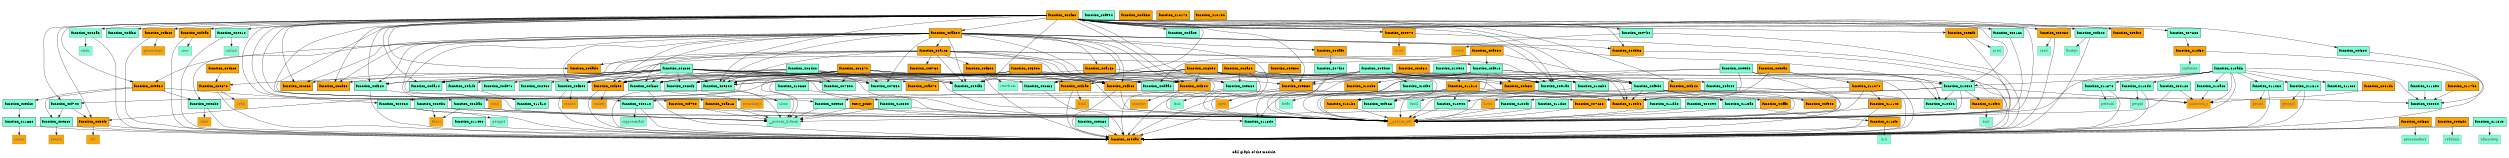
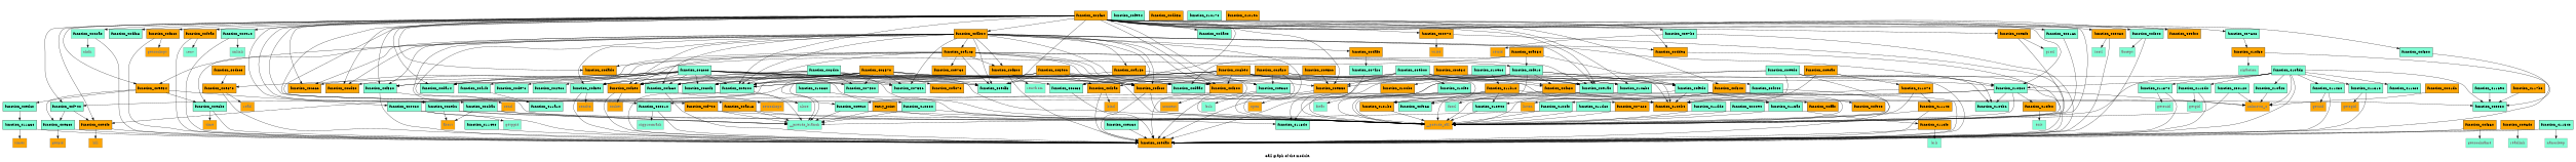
  digraph {
    label="Call graph of the module."
    node [fillcolor=aquamarine shape=record style=filled]
    n1 [fillcolor=orange label="{function_40cc6c}"]
    n2 [label="{function_40f9d0}"]
    n3 [fillcolor=orange label="{function_4101b8}"]
    n4 [fillcolor=orange label="{function_4109b4}"]
    n5 [fillcolor=orange label="{function_40fff0}"]
    n6 [label="{function_4115a0}"]
    n7 [color=gray50 fillcolor=orange fontcolor=gray50 label="{__pseudo_call}"]
    n8 [fillcolor=orange label="{function_411cf0}"]
    n9 [fillcolor=orange label="{function_40cd50}"]
    n10 [label="{function_40de7c}"]
    n11 [label="{function_40df28}"]
    n12 [label="{function_40e1a0}"]
    n13 [color=gray50 fillcolor=orange fontcolor=gray50 label="{unknown_0}"]
    n14 [color=gray50 fontcolor=gray50 label="{fcntl}"]
    n15 [label="{function_40e230}"]
    n16 [fillcolor=orange label="{function_40eda0}"]
    n17 [label="{function_40eec0}"]
    n18 [label="{function_4118d0}"]
    n19 [color=gray50 fontcolor=gray50 label="{__pseudo_branch}"]
    n20 [color=gray50 label="{function_40e2a0}"]
    n21 [color=gray50 fontcolor=gray50 label="{chdir}"]
    n22 [label="{function_40e300}"]
    n23 [color=gray50 fontcolor=gray50 label="{close}"]
    n24 [label="{function_40e360}"]
    n25 [color=gray50 fontcolor=gray50 label="{fork}"]
    n26 [label="{function_40f1f0}"]
    n27 [label="{function_411a10}"]
    n28 [fillcolor=orange label="{function_40f360}"]
    n29 [color=gray50 fontcolor=gray50 label="{getsockname}"]
    n30 [fillcolor=orange label="{function_40e5f0}"]
    n31 [color=gray50 fontcolor=gray50 label="{prctl}"]
    n32 [fillcolor=orange label="{function_40f3c0}"]
    n33 [color=gray50 fillcolor=orange fontcolor=gray50 label="{getsockopt}"]
    n34 [fillcolor=orange label="{function_40e670}"]
    n35 [color=gray50 fillcolor=orange fontcolor=gray50 label="{read}"]
    n36 [label="{function_40f440}"]
    n37 [color=gray50 fillcolor=orange fontcolor=gray50 label="{listen}"]
    n38 [fillcolor=orange label="{function_40e6d0}"]
    n39 [color=gray50 fontcolor=gray50 label="{readlink}"]
    n40 [fillcolor=orange label="{function_40f4a0}"]
    n41 [color=gray50 fontcolor=gray50 label="{recv}"]
    n42 [fillcolor=orange label="{function_40e730}"]
    n43 [fillcolor=orange label="{function_40f500}"]
    n44 [color=gray50 fontcolor=gray50 label="{recvfrom}"]
    n45 [label="{function_40e7b0}"]
    n46 [color=gray50 fillcolor=orange fontcolor=gray50 label="{setsid}"]
    n47 [label="{function_40f580}"]
    n48 [color=gray50 fillcolor=orange fontcolor=gray50 label="{send}"]
    n49 [label="{function_40e810}"]
    n50 [color=gray50 fontcolor=gray50 label="{sigprocmask}"]
    n51 [label="{function_40f5e0}"]
    n52 [color=gray50 fillcolor=orange fontcolor=gray50 label="{sendto}"]
    n53 [label="{function_40e8b0}"]
    n54 [color=gray50 fillcolor=orange fontcolor=gray50 label="{time}"]
    n55 [label="{function_40e910}"]
    n56 [color=gray50 fontcolor=gray50 label="{unlink}"]
    n57 [fillcolor=orange label="{function_40e970}"]
    n58 [color=gray50 fillcolor=orange fontcolor=gray50 label="{write}"]
    n59 [label="{function_40f660}"]
    n60 [color=gray50 fillcolor=orange fontcolor=gray50 label="{setsockopt}"]
    n61 [label="{function_40e9d0}"]
    n62 [fillcolor=orange label="{function_40fc80}"]
    n63 [label="{function_4109bc}"]
    n64 [label="{function_40f994}"]
    n65 [fillcolor=orange label="{function_40f6e0}"]
    n66 [color=gray50 fillcolor=orange fontcolor=gray50 label="{socket}"]
    n67 [label="{function_40eb00}"]
    n68 [fillcolor=orange label="{function_40e550}"]
    n69 [fillcolor=orange label="{function_40fbc0}"]
    n70 [label="{function_410fe0}"]
    n71 [color=gray50 fillcolor=orange fontcolor=gray50 label="{open}"]
    n72 [label="{function_40ee30}"]
    n73 [color=gray50 fontcolor=gray50 label="{fstat}"]
    n74 [label="{function_40f740}"]
    n75 [label="{function_40e3c0}"]
    n76 [fillcolor=orange label="{function_40e4f0}"]
    n77 [color=gray50 fillcolor=orange fontcolor=gray50 label="{getpid}"]
    n78 [color=gray50 fillcolor=orange fontcolor=gray50 label="{kill}"]
    n79 [fillcolor=orange label="{function_40eca0}"]
    n80 [fillcolor=orange label="{function_411070}"]
    n81 [fillcolor=orange label="{function_411140}"]
    n82 [fillcolor=orange label="{function_40f790}"]
    n83 [fillcolor=orange label="{function_40f940}"]
    n84 [label="{function_40e420}"]
    n85 [color=gray50 fontcolor=gray50 label="{getppid}"]
    n86 [fillcolor=orange label="{function_40e480}"]
    n87 [color=gray50 fontcolor=gray50 label="{ioctl}"]
    n88 [fillcolor=orange label="{function_40ce34}"]
    n89 [label="{function_40daa4}"]
    n90 [label="{function_40da14}"]
    n91 [label="{function_40f968}"]
    n92 [label="{function_40da40}"]
    n93 [fillcolor=orange label="{function_40dad0}"]
    n94 [fillcolor=orange label="{function_40daf0}"]
    n95 [label="{function_407f2c}"]
    n96 [label="{function_40f240}"]
    n97 [color=gray50 fontcolor=gray50 label="{accept}"]
    n98 [fillcolor=orange label="{function_40db58}"]
    n99 [fillcolor=orange label="{function_40dcc0}"]
    n100 [label="{function_40edc0}"]
    n101 [label="{function_411630}"]
    n102 [color=gray50 fillcolor=orange fontcolor=gray50 label="{times}"]
    n103 [label="{function_40f800}"]
    n104 [fillcolor=orange label="{function_40f2a0}"]
    n105 [color=gray50 fillcolor=orange fontcolor=gray50 label="{bind}"]
    n106 [fillcolor=orange label="{function_40dd98}"]
    n107 [fillcolor=orange label="{function_40f300}"]
    n108 [color=gray50 fillcolor=orange fontcolor=gray50 label="{connect}"]
    n109 [label="{function_410330}"]
    n110 [label="{function_410350}"]
    n111 [label="{function_4105c0}"]
    n112 [label="{function_4108f0}"]
    n113 [fillcolor=orange label="{function_410f90}"]
    n114 [color=gray50 fontcolor=gray50 label="{exit}"]
    n115 [label="{function_4106b0}"]
    n116 [fillcolor=orange label="{function_411b10}"]
    n117 [label="{function_410e40}"]
    n118 [label="{function_40fe10}"]
    n119 [fillcolor=orange label="{function_4100b0}"]
-   n120 [fillcolor=orange label="{function_410170}"]
+   n120 [label="{function_410170}"]
    n121 [fillcolor=orange label="{function_41019c}"]
    n122 [color=gray50 fillcolor=orange fontcolor=gray50 label="{getegid}"]
    n123 [color=gray50 fontcolor=gray50 label="{geteuid}"]
    n124 [color=gray50 fontcolor=gray50 label="{getgid}"]
    n125 [color=gray50 fillcolor=orange fontcolor=gray50 label="{getuid}"]
    n126 [color=gray50 fontcolor=gray50 label="{nanosleep}"]
    n127 [color=gray50 fontcolor=gray50 label="{brk}"]
    n128 [color=gray50 fillcolor=orange fontcolor=gray50 label="{abort}"]
    n129 [label="{function_4109c4}"]
    n130 [label="{function_410a4c}"]
    n131 [label="{function_410ad8}"]
    n132 [label="{function_411310}"]
    n133 [label="{function_411370}"]
    n134 [label="{function_4113d0}"]
    n135 [label="{function_411430}"]
    n136 [label="{function_411cc0}"]
    n137 [fillcolor=orange label="{function_410f30}"]
    n138 [color=gray50 fontcolor=gray50 label="{sigaction}"]
    n139 [label="{function_411490}"]
    n140 [label="{function_411540}"]
    n141 [label="{function_411690}"]
    n142 [fillcolor=orange label="{function_4117b0}"]
    n143 [label="{function_411d60}"]
    n144 [label="{function_411dd0}"]
    n145 [fillcolor=orange label="{function_40e5cc}"]
    n146 [label="{function_400094}"]
    n147 [label="{function_400120}"]
    n148 [fillcolor=orange label="{function_4001dc}"]
    n149 [fillcolor=orange label="{entry_point}"]
    n150 [label="{function_4029cc}"]
    n151 [fillcolor=orange label="{function_402a20}"]
    n152 [label="{function_402bac}"]
    n153 [label="{function_402ebc}"]
    n154 [label="{function_4030f8}"]
    n155 [label="{function_40316c}"]
    n156 [fillcolor=orange label="{function_403570}"]
    n157 [label="{function_407500}"]
    n158 [label="{function_40755c}"]
    n159 [label="{function_409df8}"]
    n160 [fillcolor=orange label="{function_40a070}"]
    n161 [label="{function_403d4c}"]
    n162 [fillcolor=orange label="{function_405e0c}"]
    n163 [label="{function_406cc0}"]
    n164 [label="{function_40cc38}"]
    n165 [fillcolor=orange label="{function_40f840}"]
    n166 [label="{function_407608}"]
    n167 [fillcolor=orange label="{function_407628}"]
    n168 [fillcolor=orange label="{function_408be4}"]
    n169 [fillcolor=orange label="{function_408f60}"]
    n170 [fillcolor=orange label="{function_409e54}"]
    n171 [fillcolor=orange label="{function_409f00}"]
    n172 [fillcolor=orange label="{function_40a818}"]
    n173 [fillcolor=orange label="{function_40ab54}"]
    n174 [fillcolor=orange label="{function_40a15c}"]
    n175 [fillcolor=orange label="{function_40a1c8}"]
    n176 [fillcolor=orange label="{function_40a954}"]
    n2 -> n3
    n2 -> n4
    n2 -> n5
    n2 -> n6
    n2 -> n7
    n3 -> n7
    n6 -> n7
    n6 -> n8
    n8 -> n16
    n8 -> n127
    n12 -> n7
    n12 -> n13
    n12 -> n14
    n15 -> n16
    n17 -> n18
    n17 -> n19
    n20 -> n16
    n20 -> n21
    n22 -> n16
    n22 -> n23
    n24 -> n16
    n24 -> n25
    n26 -> n27
    n28 -> n16
    n28 -> n29
    n30 -> n7
    n30 -> n31
    n32 -> n16
    n32 -> n33
    n34 -> n16
    n34 -> n35
    n36 -> n16
    n36 -> n37
    n38 -> n16
    n38 -> n39
    n40 -> n16
    n40 -> n41
    n43 -> n16
    n43 -> n44
    n45 -> n16
    n45 -> n46
    n47 -> n16
    n47 -> n48
    n49 -> n16
    n49 -> n50
    n51 -> n16
    n51 -> n52
    n53 -> n16
    n53 -> n54
    n55 -> n16
    n55 -> n56
    n57 -> n16
    n57 -> n58
    n59 -> n16
    n59 -> n60
    n61 -> n4
    n61 -> n7
    n61 -> n16
    n61 -> n22
    n61 -> n62
    n61 -> n63
    n62 -> n3
    n62 -> n4
    n62 -> n6
    n62 -> n7
    n65 -> n16
    n65 -> n66
    n67 -> n2
    n67 -> n4
    n67 -> n12
    n67 -> n16
    n67 -> n22
    n67 -> n62
    n67 -> n68
    n67 -> n69
    n67 -> n70
    n68 -> n16
    n68 -> n71
    n69 -> n7
    n69 -> n16
    n69 -> n72
    n70 -> n7
    n70 -> n73
    n74 -> n75
    n74 -> n76
    n75 -> n16
    n75 -> n77
    n76 -> n16
    n76 -> n78
    n79 -> n4
    n79 -> n63
    n79 -> n80
    n80 -> n7
    n80 -> n17
    n80 -> n81
    n81 -> n7
    n81 -> n16
    n82 -> n7
    n82 -> n19
    n84 -> n16
    n84 -> n85
    n86 -> n16
    n86 -> n87
    n88 -> n2
    n88 -> n89
    n94 -> n95
    n95 -> n7
    n96 -> n16
    n96 -> n97
    n99 -> n34
    n100 -> n101
    n101 -> n16
    n101 -> n102
    n103 -> n72
    n104 -> n16
    n104 -> n105
    n106 -> n7
    n107 -> n16
    n107 -> n108
    n109 -> n110
    n110 -> n7
    n110 -> n19
    n111 -> n4
    n111 -> n7
    n111 -> n13
    n111 -> n63
    n111 -> n112
    n111 -> n113
    n112 -> n7
    n112 -> n19
    n113 -> n114
    n115 -> n7
    n116 -> n4
    n116 -> n7
    n116 -> n49
    n116 -> n74
    n116 -> n91
    n116 -> n117
    n117 -> n7
    n118 -> n2
    n118 -> n3
    n118 -> n4
    n118 -> n7
    n118 -> n18
    n118 -> n62
    n118 -> n119
    n129 -> n12
    n129 -> n68
    n129 -> n116
    n130 -> n13
    n131 -> n7
    n131 -> n13
    n131 -> n16
    n131 -> n18
    n131 -> n72
    n131 -> n111
    n131 -> n130
    n131 -> n132
    n131 -> n133
    n131 -> n134
    n131 -> n135
    n131 -> n136
    n132 -> n16
    n132 -> n122
    n133 -> n16
    n133 -> n123
    n134 -> n16
    n134 -> n124
    n135 -> n16
    n135 -> n125
    n137 -> n16
    n137 -> n138
    n139 -> n16
    n140 -> n16
    n140 -> n126
    n141 -> n72
    n142 -> n72
    n143 -> n7
    n144 -> n7
    n145 -> n68
    n146 -> n7
    n147 -> n7
    n147 -> n13
    n148 -> n13
    n149 -> n7
    n149 -> n19
    n151 -> n7
    n151 -> n24
    n151 -> n76
    n151 -> n84
    n151 -> n111
    n151 -> n115
    n152 -> n7
    n152 -> n19
    n152 -> n128
    n153 -> n7
    n153 -> n19
    n153 -> n128
    n154 -> n19
    n155 -> n7
    n156 -> n7
    n156 -> n22
    n156 -> n51
    n156 -> n59
    n156 -> n65
    n156 -> n69
    n156 -> n89
    n156 -> n154
    n156 -> n157
    n156 -> n158
    n156 -> n159
    n156 -> n160
    n161 -> n7
    n161 -> n22
    n161 -> n51
    n161 -> n59
    n161 -> n65
    n161 -> n69
    n161 -> n154
    n161 -> n157
    n161 -> n158
    n161 -> n159
    n162 -> n7
    n162 -> n47
    n162 -> n65
    n162 -> n69
    n162 -> n104
    n162 -> n107
    n162 -> n154
    n162 -> n159
    n163 -> n1
    n163 -> n7
    n163 -> n9
    n163 -> n10
    n163 -> n22
    n163 -> n26
    n163 -> n34
    n163 -> n51
    n163 -> n59
    n163 -> n65
    n163 -> n68
    n163 -> n69
    n163 -> n89
    n163 -> n90
    n163 -> n150
    n163 -> n154
    n163 -> n157
    n163 -> n158
    n163 -> n159
    n163 -> n164
    n164 -> n16
    n165 -> n16
    n165 -> n83
    n165 -> n91
    n165 -> n117
    n166 -> n137
    n167 -> n7
    n168 -> n7
    n168 -> n12
    n168 -> n16
    n168 -> n19
    n168 -> n22
    n168 -> n36
    n168 -> n59
    n168 -> n65
    n168 -> n104
    n168 -> n107
    n168 -> n115
    n168 -> n167
    n169 -> n1
    n169 -> n7
    n169 -> n9
    n169 -> n11
    n169 -> n12
    n169 -> n20
    n169 -> n22
    n169 -> n24
    n169 -> n30
    n169 -> n32
    n169 -> n40
    n169 -> n45
    n169 -> n47
    n169 -> n49
    n169 -> n55
    n169 -> n57
    n169 -> n68
    n169 -> n74
    n169 -> n76
    n169 -> n82
    n169 -> n86
    n169 -> n90
    n169 -> n92
    n169 -> n93
    n169 -> n96
    n169 -> n103
    n169 -> n106
    n169 -> n107
    n169 -> n111
-   n115 -> n169
+   n169 -> n115
    n169 -> n152
    n169 -> n153
    n169 -> n155
    n169 -> n159
    n169 -> n164
    n169 -> n165
    n169 -> n166
    n169 -> n170
    n169 -> n171
    n169 -> n172
    n169 -> n173
    n170 -> n53
    n170 -> n75
    n170 -> n84
    n170 -> n100
    n172 -> n7
    n172 -> n19
    n173 -> n1
    n173 -> n7
    n173 -> n9
    n173 -> n12
    n173 -> n17
    n173 -> n19
    n173 -> n22
    n173 -> n24
+   n173 -> n43
    n173 -> n47
    n173 -> n51
    n173 -> n53
    n173 -> n59
    n173 -> n65
    n173 -> n69
    n173 -> n94
    n173 -> n106
    n173 -> n107
    n173 -> n111
    n173 -> n158
    n173 -> n159
    n173 -> n164
    n173 -> n170
    n173 -> n174
    n173 -> n175
    n174 -> n19
    n174 -> n62
    n175 -> n7
    n175 -> n12
    n175 -> n22
    n175 -> n42
    n175 -> n43
    n175 -> n47
    n175 -> n65
    n175 -> n69
    n175 -> n90
    n175 -> n93
    n175 -> n107
    n175 -> n118
    n175 -> n159
    n176 -> n2
    n176 -> n89
    n176 -> n90
    n176 -> n118
  }
